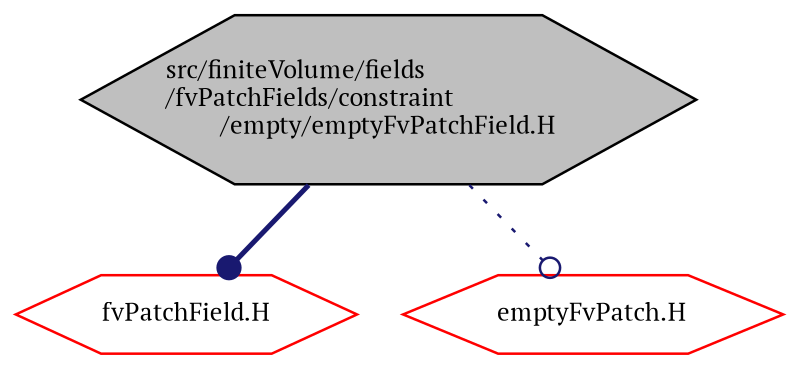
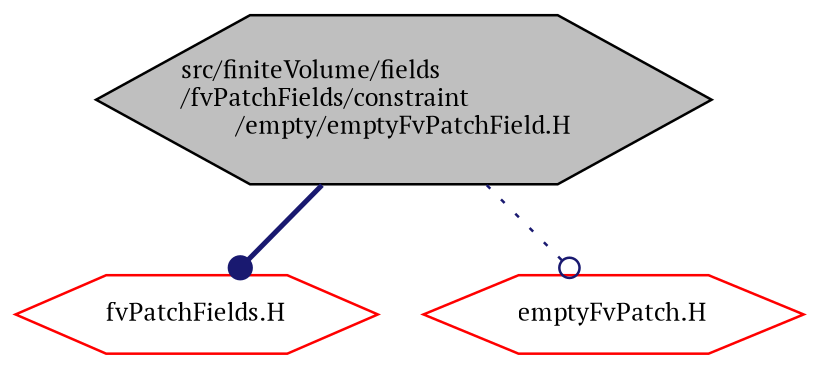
  digraph {
    fontname="PT Serif"
    node [color=red fontname="PT Serif" fontsize=10 shape=hexagon]
    edge [color=midnightblue fontname="PT Serif" fontsize=10 labelfontname=FreeSans labelfontsize=10]
    n1 [color=black fillcolor=grey75 fontcolor=black height=0.2 label="src/finiteVolume/fields\l/fvPatchFields/constraint\l/empty/emptyFvPatchField.H" style=filled width=0.4]
-   n2 [height=0.2 label="fvPatchField.H" width=0.4]
+   n2 [height=0.2 label="fvPatchFields.H" width=0.4]
    n3 [height=0.2 label="emptyFvPatch.H" width=0.4]
    n1 -> n2 [style=bold arrowhead=dot]
    n1 -> n3 [style=dotted arrowhead=odot]
  }
